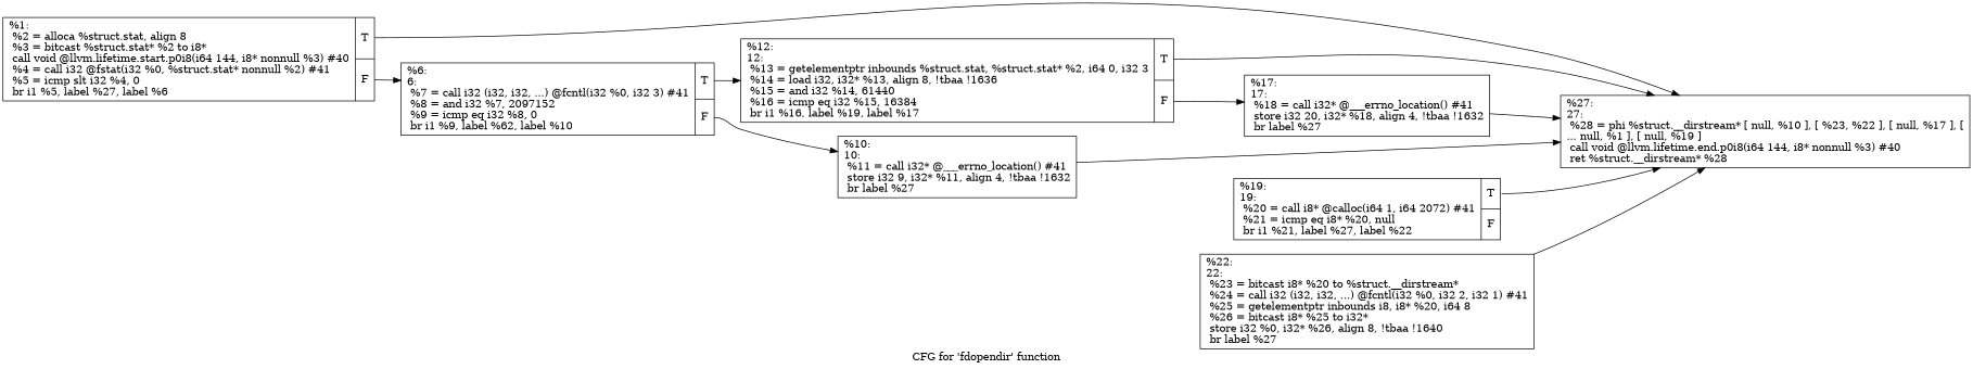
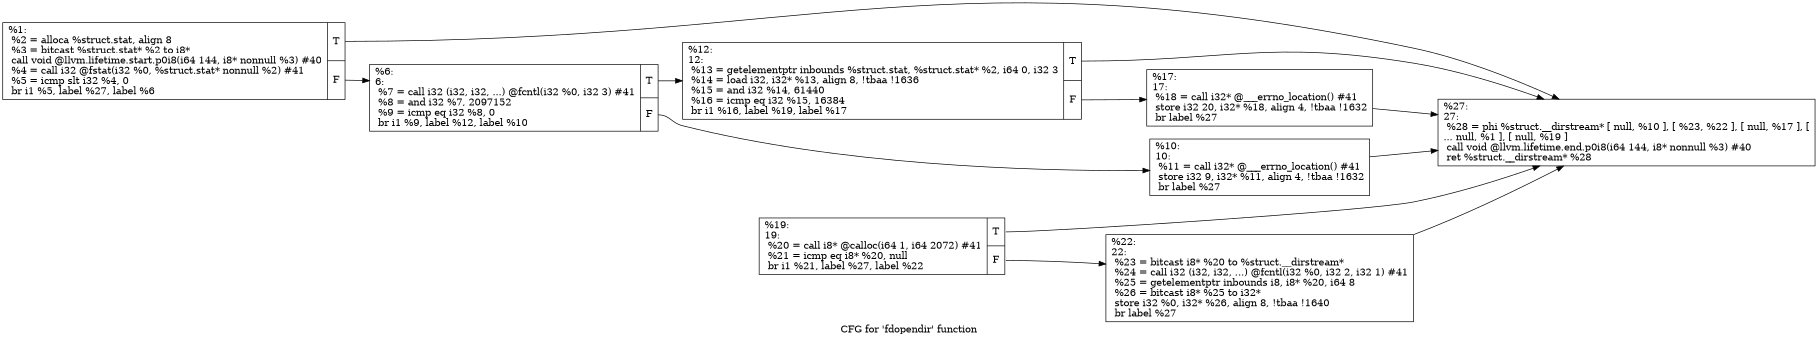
  digraph {
    label="CFG for 'fdopendir' function"
    rankdir=LR
    node [shape=record]
    edge [tailport=s0]
    n1 [label="{%1:\l  %2 = alloca %struct.stat, align 8\l  %3 = bitcast %struct.stat* %2 to i8*\l  call void @llvm.lifetime.start.p0i8(i64 144, i8* nonnull %3) #40\l  %4 = call i32 @fstat(i32 %0, %struct.stat* nonnull %2) #41\l  %5 = icmp slt i32 %4, 0\l  br i1 %5, label %27, label %6\l|{<s0>T|<s1>F}}"]
    n2 [label="{%27:\l27:                                               \l  %28 = phi %struct.__dirstream* [ null, %10 ], [ %23, %22 ], [ null, %17 ], [\l... null, %1 ], [ null, %19 ]\l  call void @llvm.lifetime.end.p0i8(i64 144, i8* nonnull %3) #40\l  ret %struct.__dirstream* %28\l}"]
-   n3 [label="{%6:\l6:                                                \l  %7 = call i32 (i32, i32, ...) @fcntl(i32 %0, i32 3) #41\l  %8 = and i32 %7, 2097152\l  %9 = icmp eq i32 %8, 0\l  br i1 %9, label %62, label %10\l|{<s0>T|<s1>F}}"]
+   n3 [label="{%6:\l6:                                                \l  %7 = call i32 (i32, i32, ...) @fcntl(i32 %0, i32 3) #41\l  %8 = and i32 %7, 2097152\l  %9 = icmp eq i32 %8, 0\l  br i1 %9, label %12, label %10\l|{<s0>T|<s1>F}}"]
    n4 [label="{%12:\l12:                                               \l  %13 = getelementptr inbounds %struct.stat, %struct.stat* %2, i64 0, i32 3\l  %14 = load i32, i32* %13, align 8, !tbaa !1636\l  %15 = and i32 %14, 61440\l  %16 = icmp eq i32 %15, 16384\l  br i1 %16, label %19, label %17\l|{<s0>T|<s1>F}}"]
    n5 [label="{%10:\l10:                                               \l  %11 = call i32* @___errno_location() #41\l  store i32 9, i32* %11, align 4, !tbaa !1632\l  br label %27\l}"]
    n6 [label="{%17:\l17:                                               \l  %18 = call i32* @___errno_location() #41\l  store i32 20, i32* %18, align 4, !tbaa !1632\l  br label %27\l}"]
    n7 [label="{%19:\l19:                                               \l  %20 = call i8* @calloc(i64 1, i64 2072) #41\l  %21 = icmp eq i8* %20, null\l  br i1 %21, label %27, label %22\l|{<s0>T|<s1>F}}"]
    n8 [label="{%22:\l22:                                               \l  %23 = bitcast i8* %20 to %struct.__dirstream*\l  %24 = call i32 (i32, i32, ...) @fcntl(i32 %0, i32 2, i32 1) #41\l  %25 = getelementptr inbounds i8, i8* %20, i64 8\l  %26 = bitcast i8* %25 to i32*\l  store i32 %0, i32* %26, align 8, !tbaa !1640\l  br label %27\l}"]
    n1 -> n2
    n1 -> n3 [tailport=s1]
    n3 -> n4
    n3 -> n5 [tailport=s1]
    n4 -> n2
    n4 -> n6 [tailport=s1]
    n5 -> n2
    n6 -> n2
    n7 -> n2
+   n7 -> n8 [tailport=s1]
    n8 -> n2
  }
